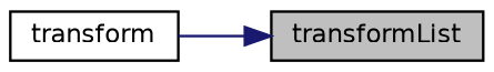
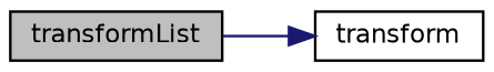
  digraph {
    rankdir=LR
    node [color=black fontname=Helvetica fontsize=10 shape=record]
    n1 [fillcolor=grey75 fontcolor=black height=0.2 label=transformList style=filled width=0.4]
    n2 [height=0.2 label=transform width=0.4]
-   n2 -> n1 [color=midnightblue fontname=Helvetica fontsize=10 labelfontname=Helvetica labelfontsize=10 style=solid]
+   n1 -> n2 [color=midnightblue fontname=Helvetica fontsize=10 labelfontname=Helvetica labelfontsize=10 style=solid]
  }
